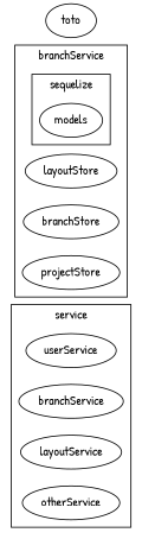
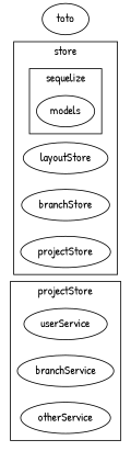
  digraph {
    rankdir=LR
    fontname="Patrick Hand"
    node [fontname="Patrick Hand"]
    userService
    branchService
-   layoutService
    otherService
    models
    layoutStore
    branchStore
    projectStore
    toto
    subgraph cluster_1 {
-     label=service
+     label=projectStore
      userService
      branchService
-     layoutService
      otherService
    }
    subgraph cluster_2 {
-     label=branchService
+     label=store
      layoutStore
      branchStore
      projectStore
      subgraph cluster_3 {
        label=sequelize
        models
      }
    }
  }
